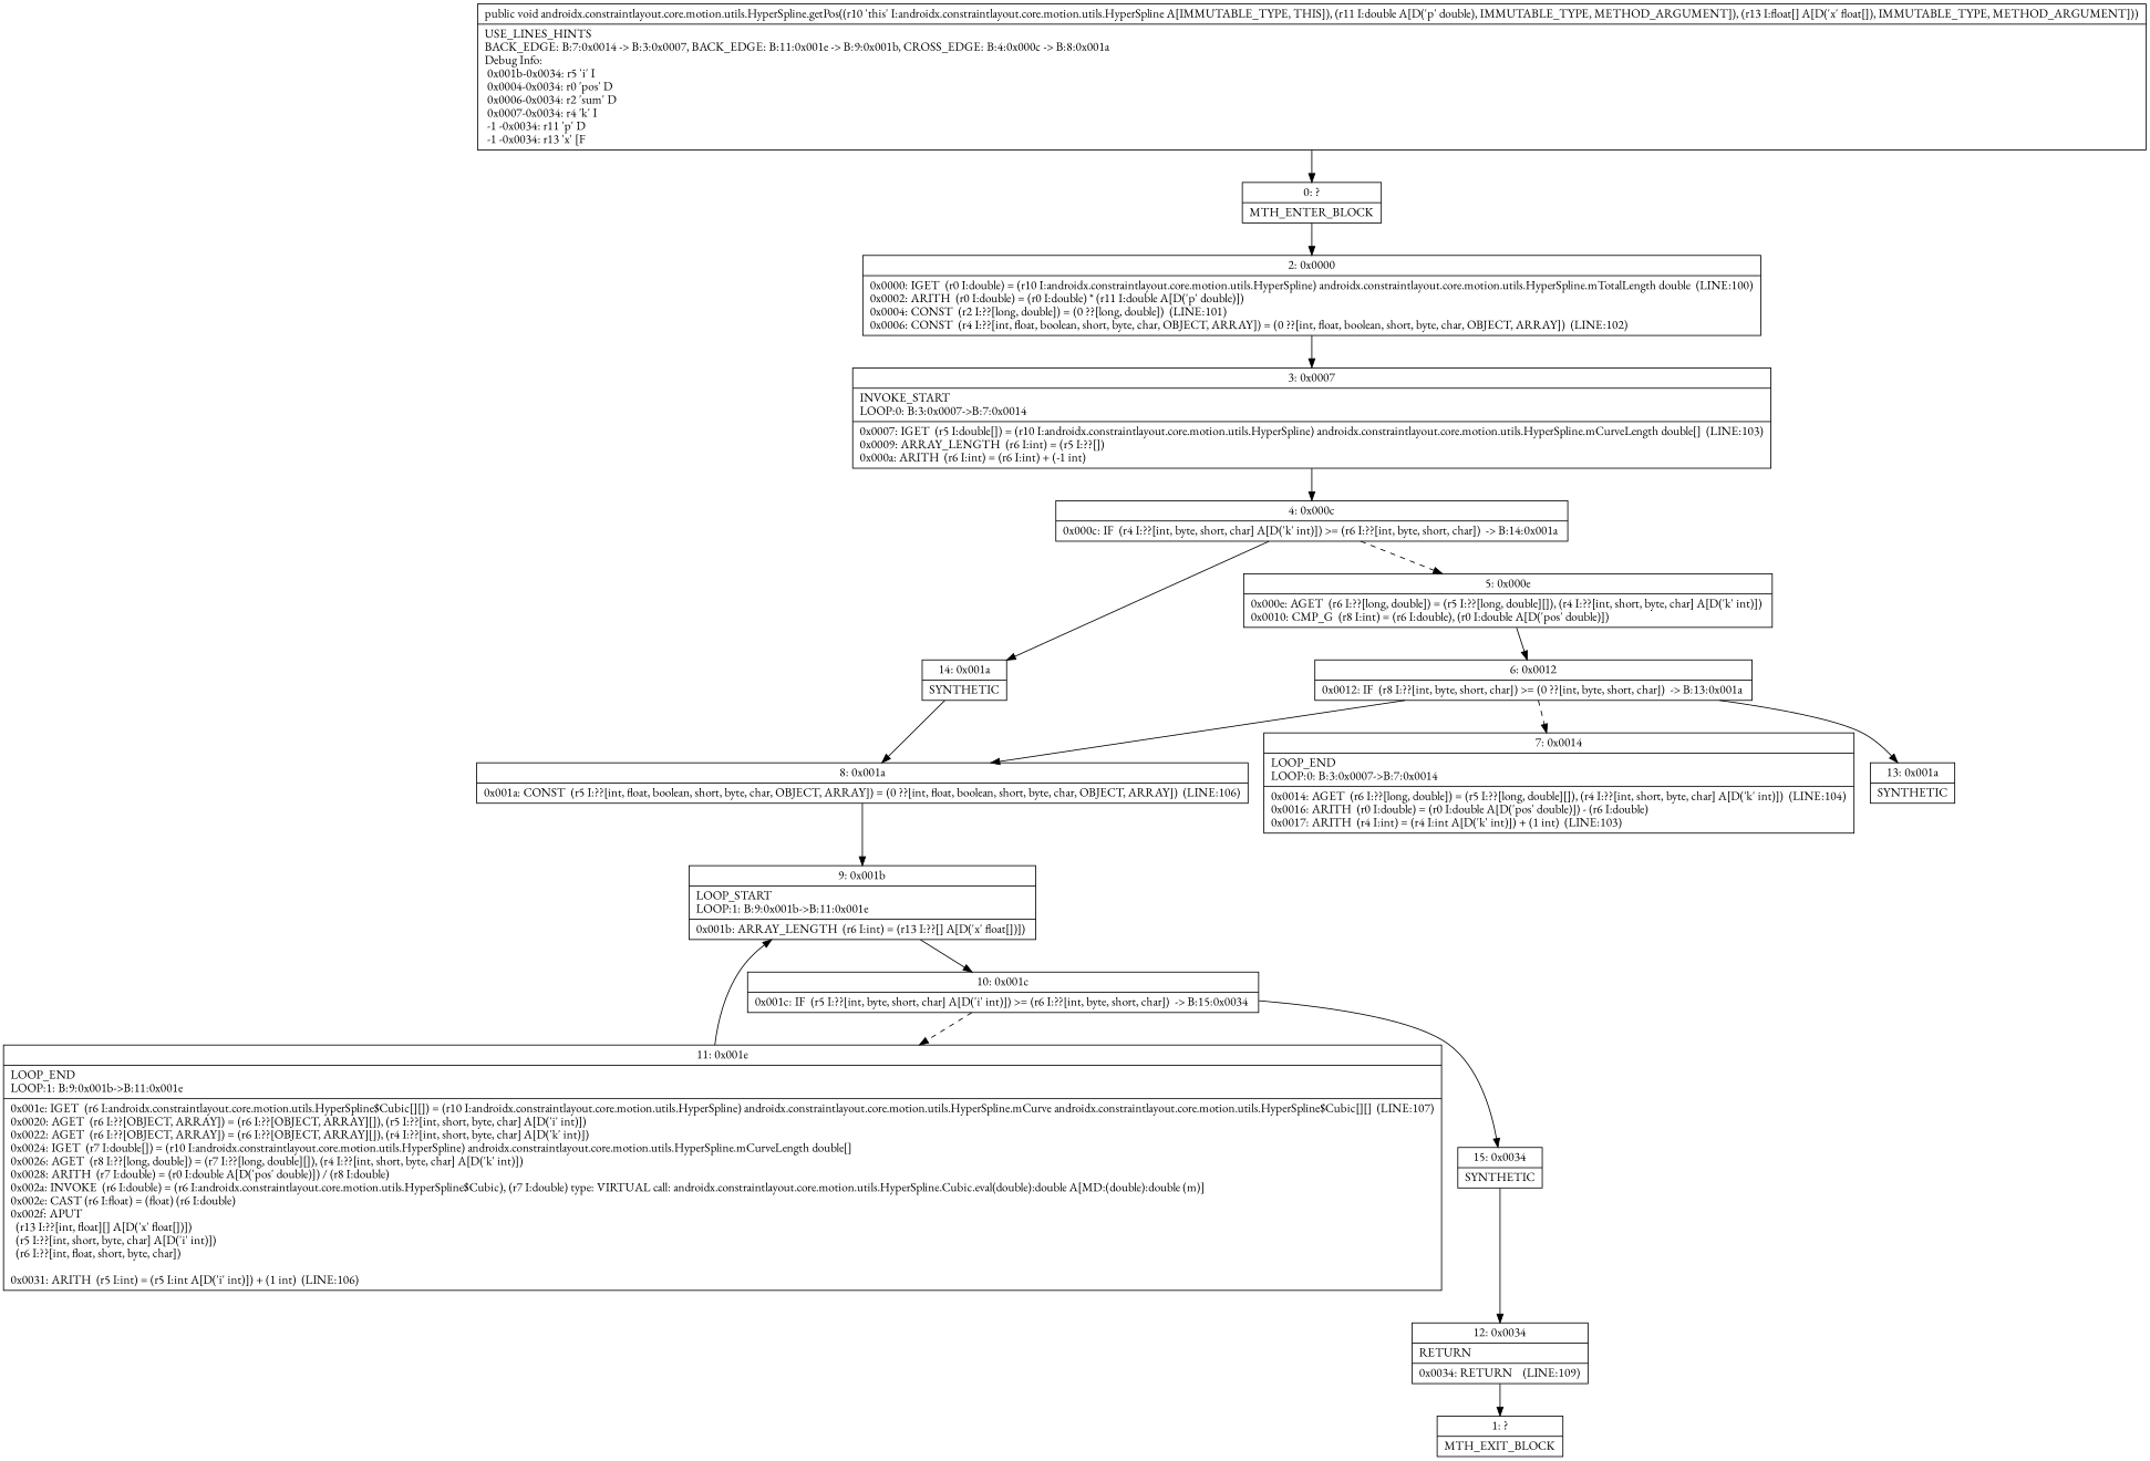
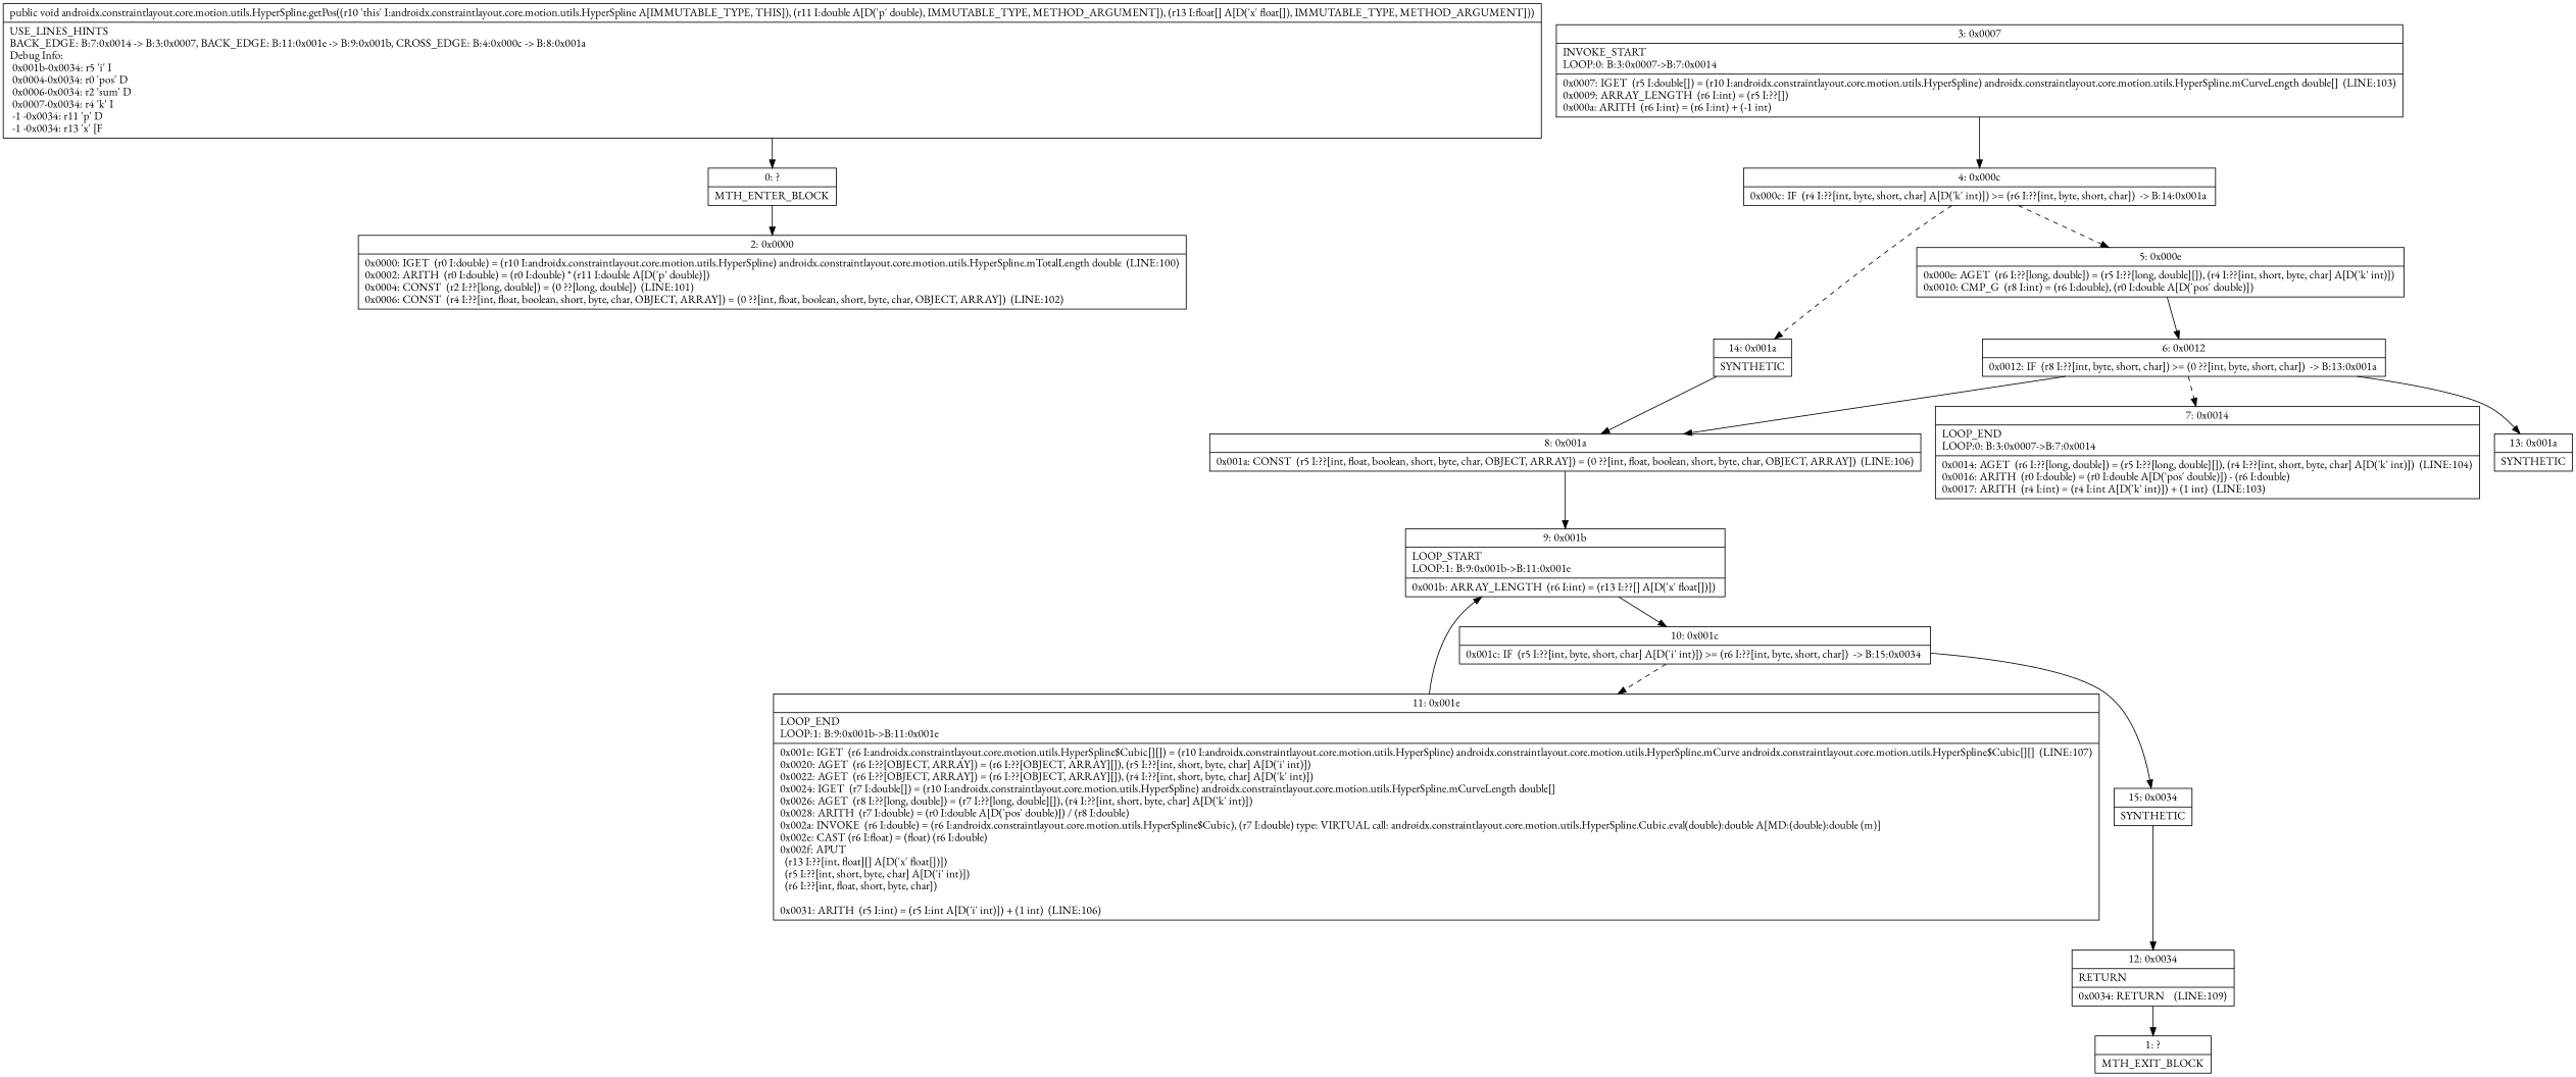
  digraph {
    fontname="EB Garamond"
    node [fontname="EB Garamond" shape=record]
    edge [fontname="EB Garamond"]
    n1 [label="{0\:\ ?|MTH_ENTER_BLOCK\l}"]
    n2 [label="{2\:\ 0x0000|0x0000: IGET  (r0 I:double) = (r10 I:androidx.constraintlayout.core.motion.utils.HyperSpline) androidx.constraintlayout.core.motion.utils.HyperSpline.mTotalLength double  (LINE:100)\l0x0002: ARITH  (r0 I:double) = (r0 I:double) * (r11 I:double A[D('p' double)]) \l0x0004: CONST  (r2 I:??[long, double]) = (0 ??[long, double])  (LINE:101)\l0x0006: CONST  (r4 I:??[int, float, boolean, short, byte, char, OBJECT, ARRAY]) = (0 ??[int, float, boolean, short, byte, char, OBJECT, ARRAY])  (LINE:102)\l}"]
    n3 [label="{3\:\ 0x0007|INVOKE_START\lLOOP:0: B:3:0x0007\-\>B:7:0x0014\l|0x0007: IGET  (r5 I:double[]) = (r10 I:androidx.constraintlayout.core.motion.utils.HyperSpline) androidx.constraintlayout.core.motion.utils.HyperSpline.mCurveLength double[]  (LINE:103)\l0x0009: ARRAY_LENGTH  (r6 I:int) = (r5 I:??[]) \l0x000a: ARITH  (r6 I:int) = (r6 I:int) + (\-1 int) \l}"]
    n4 [label="{4\:\ 0x000c|0x000c: IF  (r4 I:??[int, byte, short, char] A[D('k' int)]) \>= (r6 I:??[int, byte, short, char])  \-\> B:14:0x001a \l}"]
    n5 [label="{5\:\ 0x000e|0x000e: AGET  (r6 I:??[long, double]) = (r5 I:??[long, double][]), (r4 I:??[int, short, byte, char] A[D('k' int)]) \l0x0010: CMP_G  (r8 I:int) = (r6 I:double), (r0 I:double A[D('pos' double)]) \l}"]
    n6 [label="{14\:\ 0x001a|SYNTHETIC\l}"]
    n7 [label="{6\:\ 0x0012|0x0012: IF  (r8 I:??[int, byte, short, char]) \>= (0 ??[int, byte, short, char])  \-\> B:13:0x001a \l}"]
    n8 [label="{8\:\ 0x001a|0x001a: CONST  (r5 I:??[int, float, boolean, short, byte, char, OBJECT, ARRAY]) = (0 ??[int, float, boolean, short, byte, char, OBJECT, ARRAY])  (LINE:106)\l}"]
    n9 [label="{7\:\ 0x0014|LOOP_END\lLOOP:0: B:3:0x0007\-\>B:7:0x0014\l|0x0014: AGET  (r6 I:??[long, double]) = (r5 I:??[long, double][]), (r4 I:??[int, short, byte, char] A[D('k' int)])  (LINE:104)\l0x0016: ARITH  (r0 I:double) = (r0 I:double A[D('pos' double)]) \- (r6 I:double) \l0x0017: ARITH  (r4 I:int) = (r4 I:int A[D('k' int)]) + (1 int)  (LINE:103)\l}"]
    n10 [label="{13\:\ 0x001a|SYNTHETIC\l}"]
    n11 [label="{9\:\ 0x001b|LOOP_START\lLOOP:1: B:9:0x001b\-\>B:11:0x001e\l|0x001b: ARRAY_LENGTH  (r6 I:int) = (r13 I:??[] A[D('x' float[])]) \l}"]
    n12 [label="{10\:\ 0x001c|0x001c: IF  (r5 I:??[int, byte, short, char] A[D('i' int)]) \>= (r6 I:??[int, byte, short, char])  \-\> B:15:0x0034 \l}"]
    n13 [label="{11\:\ 0x001e|LOOP_END\lLOOP:1: B:9:0x001b\-\>B:11:0x001e\l|0x001e: IGET  (r6 I:androidx.constraintlayout.core.motion.utils.HyperSpline$Cubic[][]) = (r10 I:androidx.constraintlayout.core.motion.utils.HyperSpline) androidx.constraintlayout.core.motion.utils.HyperSpline.mCurve androidx.constraintlayout.core.motion.utils.HyperSpline$Cubic[][]  (LINE:107)\l0x0020: AGET  (r6 I:??[OBJECT, ARRAY]) = (r6 I:??[OBJECT, ARRAY][]), (r5 I:??[int, short, byte, char] A[D('i' int)]) \l0x0022: AGET  (r6 I:??[OBJECT, ARRAY]) = (r6 I:??[OBJECT, ARRAY][]), (r4 I:??[int, short, byte, char] A[D('k' int)]) \l0x0024: IGET  (r7 I:double[]) = (r10 I:androidx.constraintlayout.core.motion.utils.HyperSpline) androidx.constraintlayout.core.motion.utils.HyperSpline.mCurveLength double[] \l0x0026: AGET  (r8 I:??[long, double]) = (r7 I:??[long, double][]), (r4 I:??[int, short, byte, char] A[D('k' int)]) \l0x0028: ARITH  (r7 I:double) = (r0 I:double A[D('pos' double)]) \/ (r8 I:double) \l0x002a: INVOKE  (r6 I:double) = (r6 I:androidx.constraintlayout.core.motion.utils.HyperSpline$Cubic), (r7 I:double) type: VIRTUAL call: androidx.constraintlayout.core.motion.utils.HyperSpline.Cubic.eval(double):double A[MD:(double):double (m)]\l0x002e: CAST (r6 I:float) = (float) (r6 I:double) \l0x002f: APUT  \l  (r13 I:??[int, float][] A[D('x' float[])])\l  (r5 I:??[int, short, byte, char] A[D('i' int)])\l  (r6 I:??[int, float, short, byte, char])\l \l0x0031: ARITH  (r5 I:int) = (r5 I:int A[D('i' int)]) + (1 int)  (LINE:106)\l}"]
    n14 [label="{15\:\ 0x0034|SYNTHETIC\l}"]
    n15 [label="{12\:\ 0x0034|RETURN\l|0x0034: RETURN    (LINE:109)\l}"]
    n16 [label="{1\:\ ?|MTH_EXIT_BLOCK\l}"]
    n17 [label="{public void androidx.constraintlayout.core.motion.utils.HyperSpline.getPos((r10 'this' I:androidx.constraintlayout.core.motion.utils.HyperSpline A[IMMUTABLE_TYPE, THIS]), (r11 I:double A[D('p' double), IMMUTABLE_TYPE, METHOD_ARGUMENT]), (r13 I:float[] A[D('x' float[]), IMMUTABLE_TYPE, METHOD_ARGUMENT]))  | USE_LINES_HINTS\lBACK_EDGE: B:7:0x0014 \-\> B:3:0x0007, BACK_EDGE: B:11:0x001e \-\> B:9:0x001b, CROSS_EDGE: B:4:0x000c \-\> B:8:0x001a\lDebug Info:\l  0x001b\-0x0034: r5 'i' I\l  0x0004\-0x0034: r0 'pos' D\l  0x0006\-0x0034: r2 'sum' D\l  0x0007\-0x0034: r4 'k' I\l  \-1 \-0x0034: r11 'p' D\l  \-1 \-0x0034: r13 'x' [F\l}"]
    n1 -> n2
-   n2 -> n3
    n3 -> n4
    n4 -> n5 [style=dashed]
-   n4 -> n6
+   n4 -> n6 [style=dashed]
    n5 -> n7
    n6 -> n8
    n7 -> n8
    n7 -> n9 [style=dashed]
    n7 -> n10
    n8 -> n11
    n11 -> n12
    n12 -> n13 [style=dashed]
    n12 -> n14
    n13 -> n11
    n14 -> n15
    n15 -> n16
    n17 -> n1
  }
